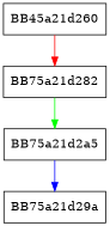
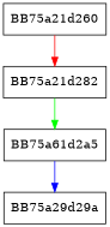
  digraph {
    splines=ortho
    node [shape=box]
    n1 [label=BB75a21d282]
-   BB75a21d260 [label=BB45a21d260]
-   BB75a21d2a5
-   BB75a21d29a
+   BB75a21d260
+   BB75a21d2a5 [label=BB75a61d2a5]
+   BB75a21d29a [label=BB75a29d29a]
    n1 -> BB75a21d2a5 [color=green]
    BB75a21d260 -> n1 [color=red]
    BB75a21d2a5 -> BB75a21d29a [color=blue]
  }
